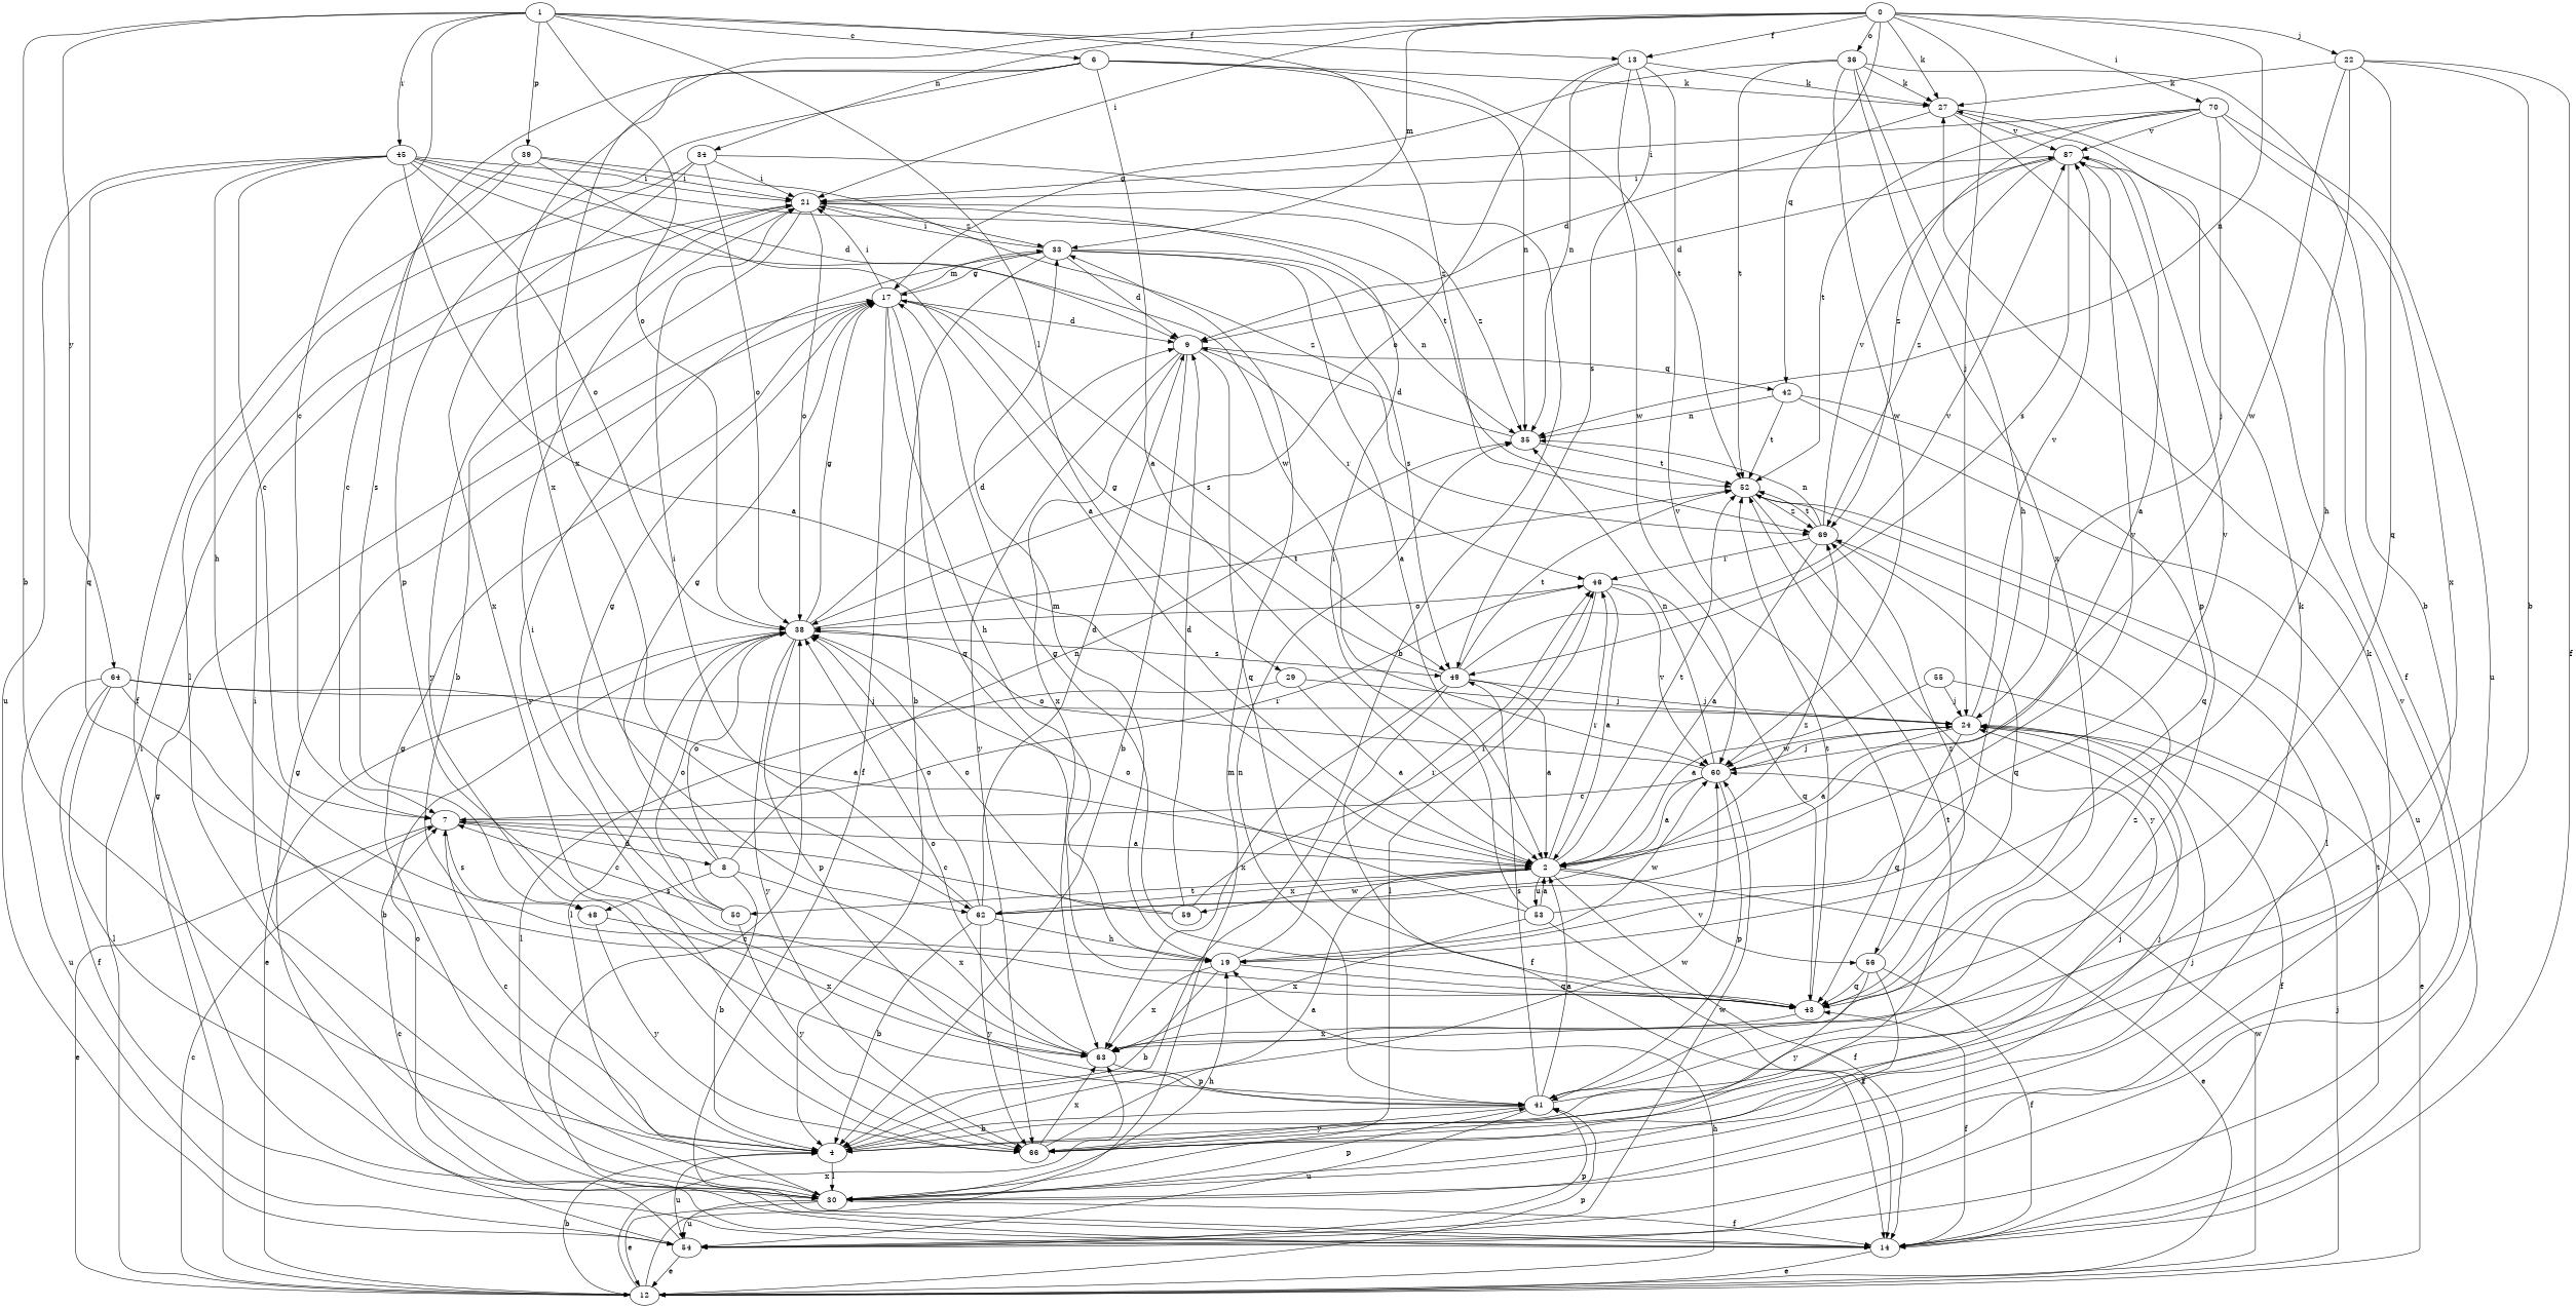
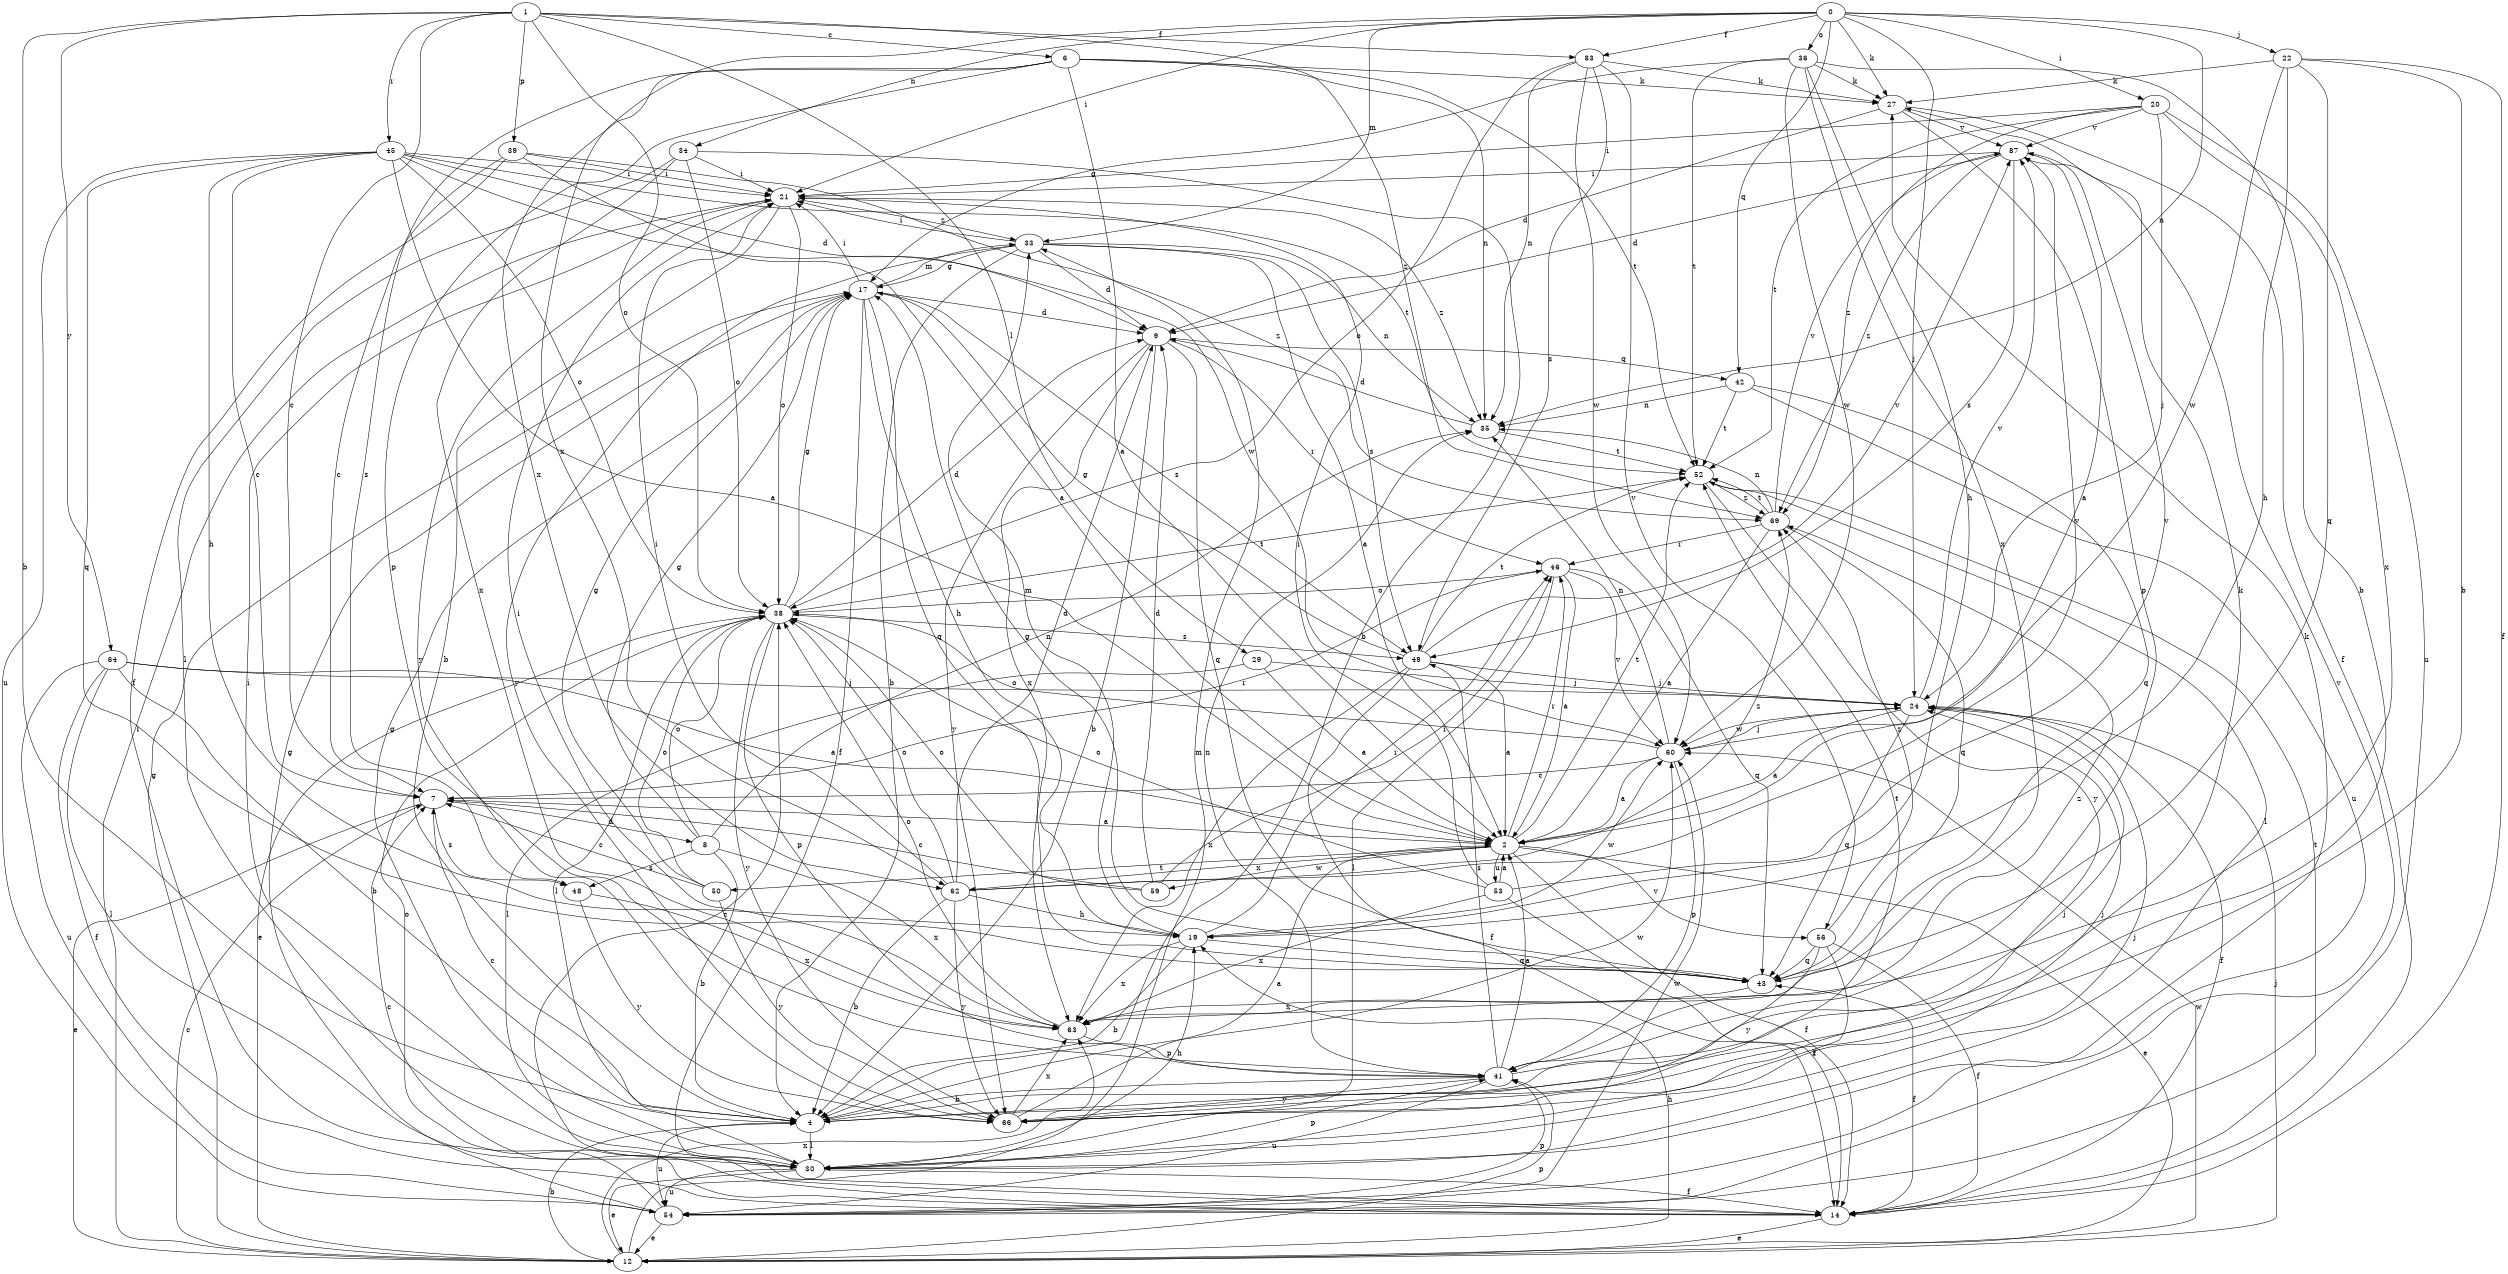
  strict digraph {
    0
-   13
-   20 [label=70]
+   13 [label=83]
+   20
    21
    22
    24
    27
    33
    34
    35
    36
    42
    62
    38
    56
    60
    49
    69
    52
    54
    63
    n22 [label=87]
    4
    66
    14
    43
    19
    2
    41
    9
    17
    30
-   55
    12
    1
    6
    7
    29
    39
    45
    64
    48
    46
    8
    50
    53
    59
    0 -> 13 [label=f]
    0 -> 20 [label=i]
    0 -> 21 [label=i]
    0 -> 22 [label=j]
    0 -> 24 [label=j]
    0 -> 27 [label=k]
    0 -> 33 [label=m]
    0 -> 34 [label=n]
    0 -> 35 [label=n]
    0 -> 36 [label=o]
    0 -> 42 [label=q]
    0 -> 62 [label=x]
    13 -> 27 [label=k]
    13 -> 35 [label=n]
    13 -> 38 [label=o]
    13 -> 56 [label=v]
    13 -> 60 [label=w]
    13 -> 49 [label=s]
    20 -> 21 [label=i]
    20 -> 24 [label=j]
    20 -> 69 [label=z]
    20 -> 52 [label=t]
    20 -> 54 [label=u]
    20 -> 63 [label=x]
    20 -> n22 [label=v]
    21 -> 33 [label=z]
    21 -> 35 [label=z]
    21 -> 38 [label=o]
    21 -> 4 [label=b]
    21 -> 66 [label=y]
    22 -> 27 [label=k]
    22 -> 60 [label=w]
    22 -> 4 [label=b]
    22 -> 14 [label=f]
    22 -> 43 [label=q]
    22 -> 19 [label=h]
    24 -> 60 [label=w]
    24 -> n22 [label=v]
    24 -> 14 [label=f]
    24 -> 43 [label=q]
    24 -> 2 [label=a]
    27 -> n22 [label=v]
    27 -> 14 [label=f]
    27 -> 41 [label=p]
    27 -> 9 [label=d]
    33 -> 21 [label=i]
    33 -> 35 [label=n]
    33 -> 49 [label=s]
    33 -> 4 [label=b]
    33 -> 66 [label=y]
    33 -> 2 [label=a]
    33 -> 9 [label=d]
    33 -> 17 [label=g]
    34 -> 21 [label=i]
    34 -> 38 [label=o]
    34 -> 63 [label=x]
    34 -> 4 [label=b]
    34 -> 30 [label=l]
    35 -> 52 [label=t]
    35 -> 9 [label=d]
    36 -> 27 [label=k]
    36 -> 60 [label=w]
    36 -> 52 [label=t]
    36 -> 63 [label=x]
    36 -> 4 [label=b]
    36 -> 19 [label=h]
    36 -> 17 [label=g]
    42 -> 35 [label=n]
    42 -> 52 [label=t]
    42 -> 54 [label=u]
    42 -> 43 [label=q]
    62 -> 21 [label=i]
    62 -> 38 [label=o]
    62 -> 69 [label=z]
    62 -> n22 [label=v]
    62 -> 4 [label=b]
    62 -> 66 [label=y]
    62 -> 19 [label=h]
    62 -> 9 [label=d]
    38 -> 49 [label=s]
    38 -> 52 [label=t]
    38 -> 66 [label=y]
    38 -> 41 [label=p]
    38 -> 9 [label=d]
    38 -> 17 [label=g]
    38 -> 30 [label=l]
    38 -> 12 [label=e]
    56 -> 69 [label=z]
    56 -> 66 [label=y]
    56 -> 14 [label=f]
    56 -> 43 [label=q]
    56 -> 30 [label=l]
    60 -> 24 [label=j]
    60 -> 35 [label=n]
    60 -> 38 [label=o]
    60 -> 2 [label=a]
    60 -> 41 [label=p]
    60 -> 7 [label=c]
    49 -> 24 [label=j]
    49 -> 52 [label=t]
    49 -> 63 [label=x]
    49 -> n22 [label=v]
    49 -> 14 [label=f]
    49 -> 2 [label=a]
    49 -> 17 [label=g]
    69 -> 35 [label=n]
    69 -> 52 [label=t]
    69 -> n22 [label=v]
    69 -> 43 [label=q]
    69 -> 2 [label=a]
    69 -> 46 [label=r]
    52 -> 69 [label=z]
    52 -> 66 [label=y]
    52 -> 30 [label=l]
    54 -> 38 [label=o]
    54 -> 60 [label=w]
    54 -> n22 [label=v]
    54 -> 41 [label=p]
    54 -> 17 [label=g]
    54 -> 12 [label=e]
    63 -> 21 [label=i]
    63 -> 38 [label=o]
    63 -> 41 [label=p]
    n22 -> 21 [label=i]
    n22 -> 49 [label=s]
    n22 -> 69 [label=z]
    n22 -> 2 [label=a]
    n22 -> 9 [label=d]
    4 -> 24 [label=j]
    4 -> 60 [label=w]
    4 -> 54 [label=u]
    4 -> 30 [label=l]
    4 -> 7 [label=c]
    66 -> 24 [label=j]
    66 -> 52 [label=t]
    66 -> 63 [label=x]
    66 -> 2 [label=a]
    14 -> 38 [label=c]
    14 -> 52 [label=t]
    14 -> 43 [label=f]
    14 -> 12 [label=e]
    14 -> 7 [label=c]
-   43 -> 52 [label=t]
    43 -> 63 [label=x]
    43 -> 17 [label=g]
    19 -> 33 [label=m]
    19 -> 60 [label=w]
    19 -> 63 [label=x]
    19 -> 4 [label=b]
    19 -> 43 [label=q]
    19 -> 46 [label=r]
    2 -> 62 [label=x]
    2 -> 56 [label=v]
    2 -> 52 [label=t]
    2 -> 14 [label=f]
    2 -> 12 [label=e]
    2 -> 46 [label=r]
    2 -> 50 [label=t]
    2 -> 53 [label=u]
    2 -> 59 [label=w]
    41 -> 27 [label=k]
    41 -> 35 [label=n]
    41 -> 49 [label=s]
    41 -> 69 [label=z]
    41 -> 54 [label=u]
    41 -> 4 [label=b]
    41 -> 66 [label=y]
    41 -> 2 [label=a]
    9 -> 42 [label=q]
    9 -> 63 [label=x]
    9 -> 4 [label=b]
    9 -> 66 [label=y]
    9 -> 43 [label=q]
    9 -> 46 [label=r]
    17 -> 21 [label=i]
    17 -> 33 [label=m]
    17 -> 49 [label=s]
    17 -> 14 [label=f]
    17 -> 43 [label=q]
    17 -> 19 [label=h]
    17 -> 9 [label=d]
    30 -> 21 [label=i]
    30 -> 24 [label=j]
    30 -> 27 [label=k]
    30 -> 54 [label=u]
    30 -> 14 [label=f]
    30 -> 19 [label=h]
    30 -> 41 [label=p]
    30 -> 17 [label=g]
    30 -> 12 [label=e]
-   55 -> 24 [label=j]
-   55 -> 2 [label=a]
-   55 -> 12 [label=e]
    12 -> 21 [label=i]
    12 -> 24 [label=j]
    12 -> 33 [label=m]
    12 -> 60 [label=w]
    12 -> 63 [label=x]
    12 -> 4 [label=b]
    12 -> 19 [label=h]
    12 -> 41 [label=p]
    12 -> 17 [label=g]
    12 -> 7 [label=c]
    1 -> 13 [label=f]
    1 -> 38 [label=o]
    1 -> 69 [label=z]
    1 -> 4 [label=b]
    1 -> 6 [label=c]
    1 -> 7 [label=c]
    1 -> 29 [label=l]
    1 -> 39 [label=p]
    1 -> 45 [label=r]
    1 -> 64 [label=y]
    6 -> 27 [label=k]
    6 -> 35 [label=n]
    6 -> 62 [label=x]
    6 -> 52 [label=t]
    6 -> 2 [label=a]
    6 -> 41 [label=p]
    6 -> 48 [label=s]
    7 -> 2 [label=a]
    7 -> 12 [label=e]
    7 -> 48 [label=s]
    7 -> 46 [label=r]
    7 -> 8 [label=d]
    29 -> 24 [label=j]
    29 -> 2 [label=a]
    29 -> 30 [label=l]
    39 -> 21 [label=i]
    39 -> 69 [label=z]
    39 -> 14 [label=f]
    39 -> 2 [label=a]
    39 -> 7 [label=c]
    45 -> 21 [label=i]
    45 -> 38 [label=o]
    45 -> 60 [label=w]
    45 -> 52 [label=t]
    45 -> 54 [label=u]
    45 -> 43 [label=q]
    45 -> 19 [label=h]
    45 -> 2 [label=a]
    45 -> 9 [label=d]
    45 -> 7 [label=c]
    64 -> 24 [label=j]
    64 -> 54 [label=u]
    64 -> 4 [label=b]
    64 -> 14 [label=f]
    64 -> 2 [label=a]
    64 -> 30 [label=l]
    48 -> 63 [label=x]
    48 -> 66 [label=y]
    46 -> 38 [label=o]
    46 -> 60 [label=v]
    46 -> 43 [label=q]
    46 -> 2 [label=a]
    46 -> 30 [label=l]
    8 -> 35 [label=n]
    8 -> 38 [label=o]
    8 -> 63 [label=x]
    8 -> 4 [label=b]
    8 -> 17 [label=g]
    8 -> 48 [label=s]
    50 -> 38 [label=o]
    50 -> 66 [label=y]
    50 -> 17 [label=g]
    50 -> 7 [label=c]
    53 -> 21 [label=i]
    53 -> 38 [label=o]
    53 -> 63 [label=x]
    53 -> n22 [label=v]
    53 -> 14 [label=f]
    53 -> 2 [label=a]
    59 -> 38 [label=o]
    59 -> 9 [label=d]
    59 -> 7 [label=c]
    59 -> 46 [label=r]
  }
